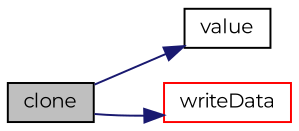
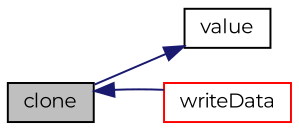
  digraph {
    fontname=Montserrat
    rankdir=LR
    node [color=black fontname=Montserrat fontsize=10 shape=record]
    edge [color=midnightblue fontname=Montserrat fontsize=10 labelfontname=Helvetica labelfontsize=10 style=solid]
    n1 [fillcolor=grey75 fontcolor=black height=0.2 label=clone style=filled width=0.4]
    n2 [height=0.2 label=value width=0.4]
    n3 [color=red height=0.2 label=writeData width=0.4]
    n1 -> n2
-   n1 -> n3
+   n3 -> n1
  }
